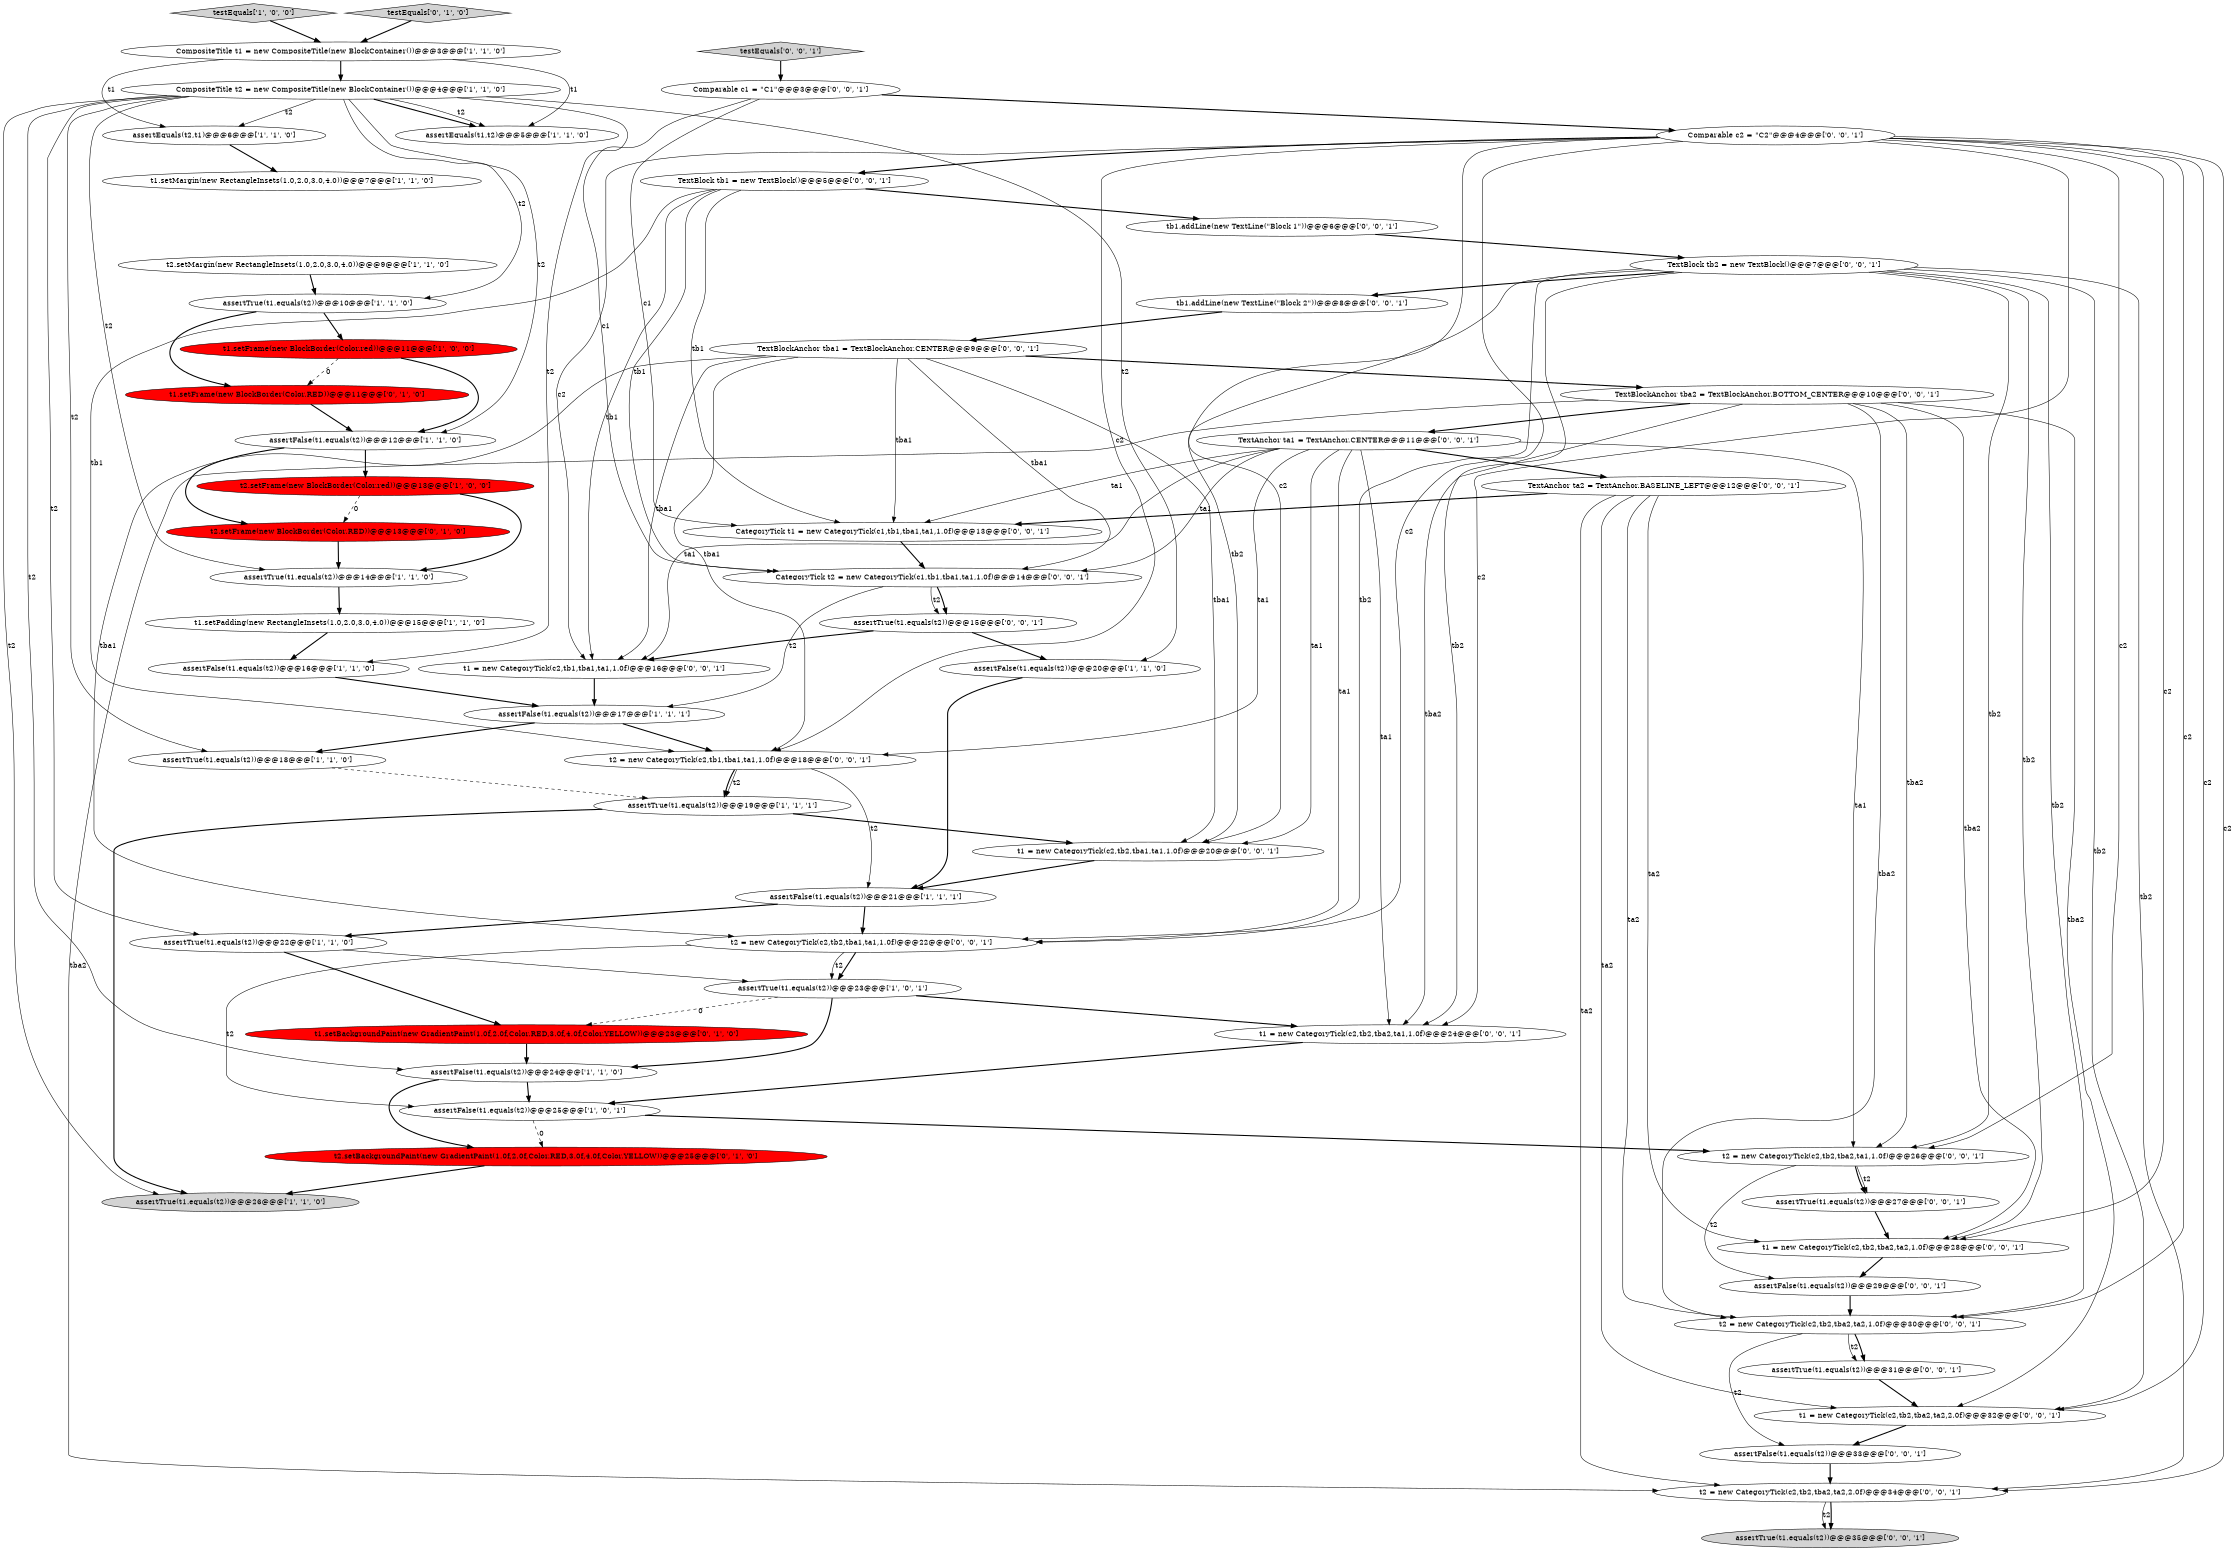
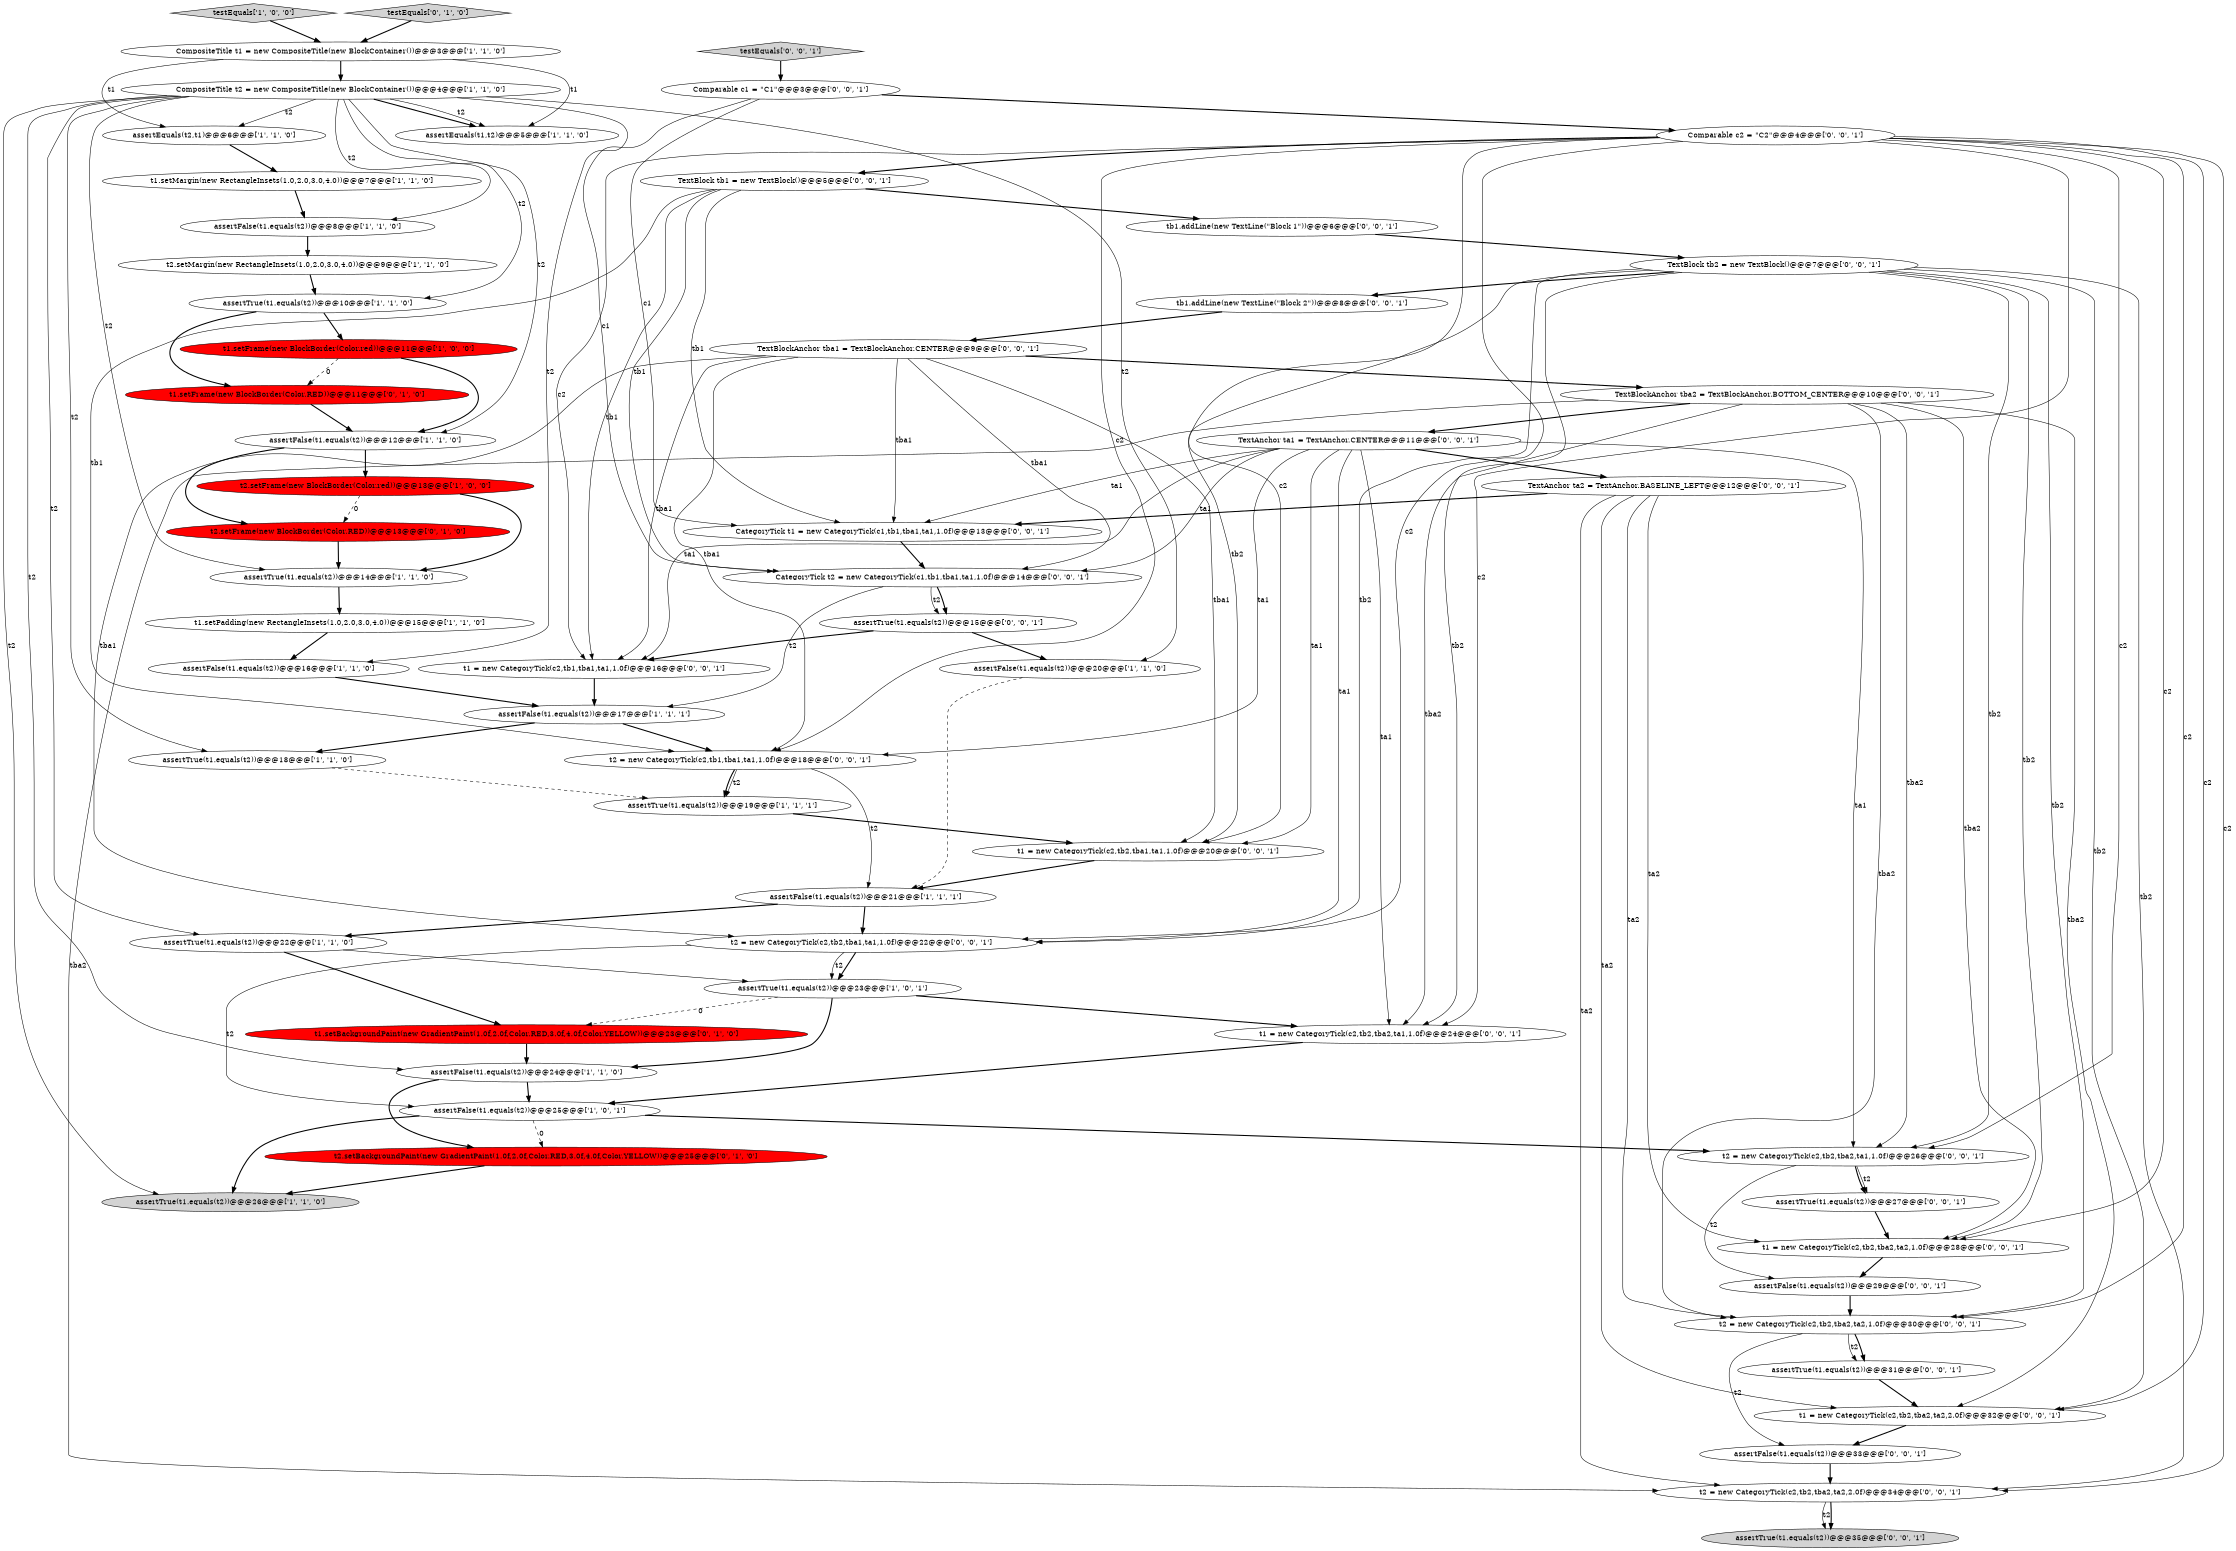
  digraph {
    node [fillcolor=white shape=ellipse style=filled]
    edge [style=solid]
    n1 [label="TextBlock tb2 = new TextBlock()@@@7@@@['0', '0', '1']"]
    n2 [label="t1 = new CategoryTick(c2,tb2,tba2,ta1,1.0f)@@@24@@@['0', '0', '1']"]
    n3 [label="t2 = new CategoryTick(c2,tb2,tba2,ta2,2.0f)@@@34@@@['0', '0', '1']"]
    n4 [label="t1 = new CategoryTick(c2,tb2,tba1,ta1,1.0f)@@@20@@@['0', '0', '1']"]
    n5 [label="t2 = new CategoryTick(c2,tb2,tba2,ta2,1.0f)@@@30@@@['0', '0', '1']"]
    n6 [label="tb1.addLine(new TextLine(\"Block 2\"))@@@8@@@['0', '0', '1']"]
    n7 [label="t2 = new CategoryTick(c2,tb2,tba2,ta1,1.0f)@@@26@@@['0', '0', '1']"]
    n8 [label="t1 = new CategoryTick(c2,tb2,tba2,ta2,2.0f)@@@32@@@['0', '0', '1']"]
    n9 [label="t1 = new CategoryTick(c2,tb2,tba2,ta2,1.0f)@@@28@@@['0', '0', '1']"]
    n10 [label="t2 = new CategoryTick(c2,tb2,tba1,ta1,1.0f)@@@22@@@['0', '0', '1']"]
    n11 [label="assertFalse(t1.equals(t2))@@@25@@@['1', '0', '1']"]
    n12 [fillcolor=lightgray label="assertTrue(t1.equals(t2))@@@35@@@['0', '0', '1']"]
    n13 [label="assertFalse(t1.equals(t2))@@@21@@@['1', '1', '1']"]
    n14 [label="assertTrue(t1.equals(t2))@@@31@@@['0', '0', '1']"]
    n15 [label="assertFalse(t1.equals(t2))@@@33@@@['0', '0', '1']"]
    n16 [label="TextBlockAnchor tba1 = TextBlockAnchor.CENTER@@@9@@@['0', '0', '1']"]
    n17 [label="assertFalse(t1.equals(t2))@@@29@@@['0', '0', '1']"]
    n18 [label="assertTrue(t1.equals(t2))@@@27@@@['0', '0', '1']"]
    n19 [label="assertTrue(t1.equals(t2))@@@23@@@['1', '0', '1']"]
    n20 [label="t2 = new CategoryTick(c2,tb1,tba1,ta1,1.0f)@@@18@@@['0', '0', '1']"]
    n21 [label="CategoryTick t1 = new CategoryTick(c1,tb1,tba1,ta1,1.0f)@@@13@@@['0', '0', '1']"]
    n22 [label="TextBlockAnchor tba2 = TextBlockAnchor.BOTTOM_CENTER@@@10@@@['0', '0', '1']"]
    n23 [label="CategoryTick t2 = new CategoryTick(c1,tb1,tba1,ta1,1.0f)@@@14@@@['0', '0', '1']"]
    n24 [label="t1 = new CategoryTick(c2,tb1,tba1,ta1,1.0f)@@@16@@@['0', '0', '1']"]
    n25 [label="assertTrue(t1.equals(t2))@@@19@@@['1', '1', '1']"]
    n26 [label="TextAnchor ta1 = TextAnchor.CENTER@@@11@@@['0', '0', '1']"]
    n27 [label="assertTrue(t1.equals(t2))@@@15@@@['0', '0', '1']"]
    n28 [label="assertFalse(t1.equals(t2))@@@17@@@['1', '1', '1']"]
    n29 [label="assertTrue(t1.equals(t2))@@@18@@@['1', '1', '0']"]
    n30 [fillcolor=red label="t2.setFrame(new BlockBorder(Color.RED))@@@13@@@['0', '1', '0']"]
    n31 [label="assertTrue(t1.equals(t2))@@@14@@@['1', '1', '0']"]
    n32 [label="t1.setPadding(new RectangleInsets(1.0,2.0,3.0,4.0))@@@15@@@['1', '1', '0']"]
    n33 [label="assertTrue(t1.equals(t2))@@@22@@@['1', '1', '0']"]
    n34 [label="Comparable c1 = \"C1\"@@@3@@@['0', '0', '1']"]
    n35 [label="Comparable c2 = \"C2\"@@@4@@@['0', '0', '1']"]
    n36 [label="TextBlock tb1 = new TextBlock()@@@5@@@['0', '0', '1']"]
    n37 [label="tb1.addLine(new TextLine(\"Block 1\"))@@@6@@@['0', '0', '1']"]
    n38 [label="t1.setMargin(new RectangleInsets(1.0,2.0,3.0,4.0))@@@7@@@['1', '1', '0']"]
+   n39 [label="assertFalse(t1.equals(t2))@@@8@@@['1', '1', '0']"]
    n40 [label="t2.setMargin(new RectangleInsets(1.0,2.0,3.0,4.0))@@@9@@@['1', '1', '0']"]
    n41 [label="assertFalse(t1.equals(t2))@@@16@@@['1', '1', '0']"]
    n42 [fillcolor=red label="t1.setBackgroundPaint(new GradientPaint(1.0f,2.0f,Color.RED,3.0f,4.0f,Color.YELLOW))@@@23@@@['0', '1', '0']"]
    n43 [label="assertTrue(t1.equals(t2))@@@10@@@['1', '1', '0']"]
    n44 [fillcolor=red label="t1.setFrame(new BlockBorder(Color.red))@@@11@@@['1', '0', '0']"]
    n45 [fillcolor=red label="t1.setFrame(new BlockBorder(Color.RED))@@@11@@@['0', '1', '0']"]
    n46 [fillcolor=red label="t2.setBackgroundPaint(new GradientPaint(1.0f,2.0f,Color.RED,3.0f,4.0f,Color.YELLOW))@@@25@@@['0', '1', '0']"]
    n47 [fillcolor=lightgray label="assertTrue(t1.equals(t2))@@@26@@@['1', '1', '0']"]
    n48 [label="CompositeTitle t1 = new CompositeTitle(new BlockContainer())@@@3@@@['1', '1', '0']"]
    n49 [label="assertEquals(t1,t2)@@@5@@@['1', '1', '0']"]
    n50 [label="assertEquals(t2,t1)@@@6@@@['1', '1', '0']"]
    n51 [label="CompositeTitle t2 = new CompositeTitle(new BlockContainer())@@@4@@@['1', '1', '0']"]
    n52 [label="assertFalse(t1.equals(t2))@@@24@@@['1', '1', '0']"]
    n53 [label="assertFalse(t1.equals(t2))@@@12@@@['1', '1', '0']"]
    n54 [label="assertFalse(t1.equals(t2))@@@20@@@['1', '1', '0']"]
    n55 [fillcolor=lightgray label="testEquals['1', '0', '0']" shape=diamond]
    n56 [label="TextAnchor ta2 = TextAnchor.BASELINE_LEFT@@@12@@@['0', '0', '1']"]
    n57 [fillcolor=red label="t2.setFrame(new BlockBorder(Color.red))@@@13@@@['1', '0', '0']"]
    n58 [fillcolor=lightgray label="testEquals['0', '1', '0']" shape=diamond]
    n59 [fillcolor=lightgray label="testEquals['0', '0', '1']" shape=diamond]
    n1 -> n2 [label=tb2]
    n1 -> n3 [label=tb2]
    n1 -> n4 [label=tb2]
    n1 -> n5 [label=tb2]
    n1 -> n6 [style=bold]
    n1 -> n7 [label=tb2]
    n1 -> n8 [label=tb2]
    n1 -> n9 [label=tb2]
    n1 -> n10 [label=tb2]
    n2 -> n11 [style=bold]
    n3 -> n12 [label=t2]
    n3 -> n12 [style=bold]
    n4 -> n13 [style=bold]
    n5 -> n14 [label=t2]
    n5 -> n14 [style=bold]
    n5 -> n15 [label=t2]
    n6 -> n16 [style=bold]
    n7 -> n17 [label=t2]
    n7 -> n18 [label=t2]
    n7 -> n18 [style=bold]
    n8 -> n15 [style=bold]
    n9 -> n17 [style=bold]
    n10 -> n11 [label=t2]
    n10 -> n19 [style=bold]
    n10 -> n19 [label=t2]
    n11 -> n7 [style=bold]
    n11 -> n46 [label=0 style=dashed]
-   n25 -> n47 [style=bold]
+   n11 -> n47 [style=bold]
    n13 -> n10 [style=bold]
    n13 -> n33 [style=bold]
    n14 -> n8 [style=bold]
    n15 -> n3 [style=bold]
    n16 -> n4 [label=tba1]
    n16 -> n10 [label=tba1]
    n16 -> n20 [label=tba1]
    n16 -> n21 [label=tba1]
    n16 -> n22 [style=bold]
    n16 -> n23 [label=tba1]
    n16 -> n24 [label=tba1]
    n17 -> n5 [style=bold]
    n18 -> n9 [style=bold]
    n19 -> n2 [style=bold]
    n19 -> n42 [label=0 style=dashed]
    n19 -> n52 [style=bold]
    n20 -> n13 [label=t2]
    n20 -> n25 [style=bold]
    n20 -> n25 [label=t2]
    n21 -> n23 [style=bold]
    n22 -> n2 [label=tba2]
    n22 -> n3 [label=tba2]
    n22 -> n5 [label=tba2]
    n22 -> n7 [label=tba2]
    n22 -> n8 [label=tba2]
    n22 -> n9 [label=tba2]
    n22 -> n26 [style=bold]
    n23 -> n27 [label=t2]
    n23 -> n27 [style=bold]
    n23 -> n28 [label=t2]
    n24 -> n28 [style=bold]
    n25 -> n4 [style=bold]
    n26 -> n2 [label=ta1]
    n26 -> n4 [label=ta1]
    n26 -> n7 [label=ta1]
    n26 -> n10 [label=ta1]
    n26 -> n20 [label=ta1]
    n26 -> n21 [label=ta1]
    n26 -> n23 [label=ta1]
    n26 -> n24 [label=ta1]
    n26 -> n56 [style=bold]
    n27 -> n24 [style=bold]
    n27 -> n54 [style=bold]
    n28 -> n20 [style=bold]
    n28 -> n29 [style=bold]
    n29 -> n25 [style=dashed]
    n30 -> n31 [style=bold]
    n31 -> n32 [style=bold]
    n32 -> n41 [style=bold]
    n33 -> n19
    n33 -> n42 [style=bold]
    n34 -> n21 [label=c1]
    n34 -> n23 [label=c1]
    n34 -> n35 [style=bold]
    n35 -> n2 [label=c2]
    n35 -> n3 [label=c2]
    n35 -> n4 [label=c2]
    n35 -> n5 [label=c2]
    n35 -> n7 [label=c2]
    n35 -> n8 [label=c2]
    n35 -> n9 [label=c2]
    n35 -> n10 [label=c2]
    n35 -> n20 [label=c2]
    n35 -> n24 [label=c2]
    n35 -> n36 [style=bold]
    n36 -> n20 [label=tb1]
    n36 -> n21 [label=tb1]
    n36 -> n23 [label=tb1]
    n36 -> n24 [label=tb1]
    n36 -> n37 [style=bold]
    n37 -> n1 [style=bold]
+   n38 -> n39 [style=bold]
+   n39 -> n40 [style=bold]
    n40 -> n43 [style=bold]
    n41 -> n28 [style=bold]
    n42 -> n52 [style=bold]
    n43 -> n44 [style=bold]
    n43 -> n45 [style=bold]
    n44 -> n45 [label=0 style=dashed]
    n44 -> n53 [style=bold]
    n45 -> n53 [style=bold]
    n46 -> n47 [style=bold]
    n48 -> n49 [label=t1]
    n48 -> n50 [label=t1]
    n48 -> n51 [style=bold]
    n50 -> n38 [style=bold]
    n51 -> n29 [label=t2]
    n51 -> n31 [label=t2]
    n51 -> n33 [label=t2]
+   n51 -> n39 [label=t2]
    n51 -> n41 [label=t2]
    n51 -> n43 [label=t2]
    n51 -> n47 [label=t2]
    n51 -> n49 [style=bold]
    n51 -> n49 [label=t2]
    n51 -> n50 [label=t2]
    n51 -> n52 [label=t2]
    n51 -> n53 [label=t2]
    n51 -> n54 [label=t2]
    n52 -> n11 [style=bold]
    n52 -> n46 [style=bold]
    n53 -> n30 [style=bold]
    n53 -> n57 [style=bold]
-   n54 -> n13 [style=bold]
+   n54 -> n13 [style=dashed]
    n55 -> n48 [style=bold]
    n56 -> n3 [label=ta2]
    n56 -> n5 [label=ta2]
    n56 -> n8 [label=ta2]
    n56 -> n9 [label=ta2]
    n56 -> n21 [style=bold]
    n57 -> n30 [label=0 style=dashed]
    n57 -> n31 [style=bold]
    n58 -> n48 [style=bold]
    n59 -> n34 [style=bold]
  }
